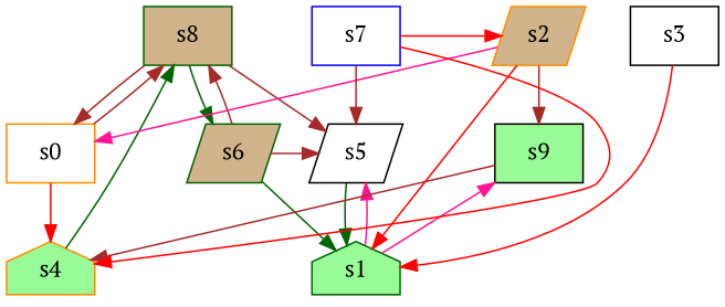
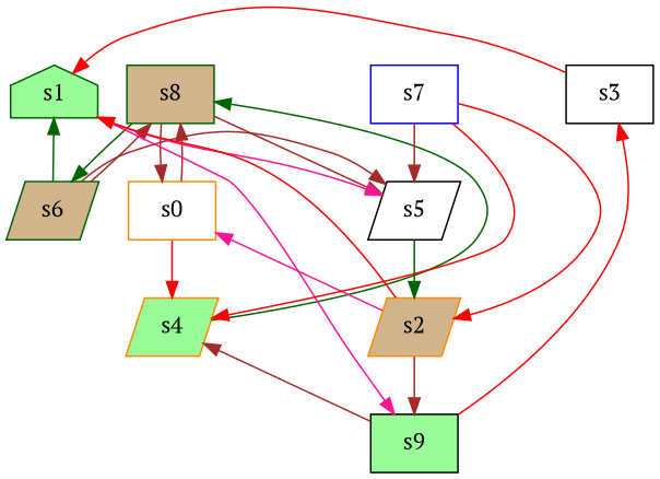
  digraph {
    fontname="PT Serif"
    node [color=darkorange fillcolor=white fontname="PT Serif" player=0 shape=box style=filled]
    edge [color=brown fontname="PT Serif"]
    s0
-   s4 [fillcolor=palegreen shape=house]
+   s4 [fillcolor=palegreen shape=parallelogram]
    s8 [color=darkgreen fillcolor=tan]
    s5 [color=black player=1 shape=parallelogram]
    s6 [color=darkgreen fillcolor=tan shape=parallelogram]
    s1 [color=darkgreen fillcolor=palegreen player=1 shape=house]
    s9 [color=black fillcolor=palegreen player=1]
    s3 [color=black player=1]
    s2 [fillcolor=tan shape=parallelogram]
    s7 [color=blue player=1]
    s0 -> s4 [color=red]
    s0 -> s8 [constraint="time == 0 || time == 6 || time == 15"]
    s4 -> s8 [color=darkgreen constraint="!(time % 2 == 0)"]
    s8 -> s0
    s8 -> s5 [constraint="time == 9 || time == 13 || time == 15 || time == 21"]
    s8 -> s6 [color=darkgreen]
-   s5 -> s1 [color=darkgreen]
+   s5 -> s2 [color=darkgreen]
    s6 -> s8 [constraint="time % 7 == 1"]
    s6 -> s5 [constraint="time == 12 || time == 13 || time == 15 || time == 16"]
    s6 -> s1 [color=darkgreen constraint="time % 4 == 0 && time % 3 == 2"]
    s1 -> s5 [color=deeppink constraint="time == 5 || time == 15 || time == 17 || time == 19 || time == 20"]
    s1 -> s9 [color=deeppink constraint="time % 2 == 0 || time % 2 == 1"]
    s9 -> s4 [constraint="time == 7 || time == 8 || time == 10 || time == 17"]
+   s9 -> s3 [color=red constraint="time == 0 || time == 1 || time == 11 || time == 13"]
    s3 -> s1 [color=red constraint="time % 3 == 0 || time % 2 == 0"]
    s2 -> s0 [color=deeppink constraint="time == 8 || time == 9 || time == 21"]
    s2 -> s1 [color=red constraint="time % 4 == 1 && time % 4 == 0"]
    s2 -> s9
    s7 -> s4 [color=red constraint="time == 2 || time == 13 || time == 15"]
    s7 -> s5
    s7 -> s2 [color=red constraint="time % 3 == 2 && time % 5 == 1"]
  }
